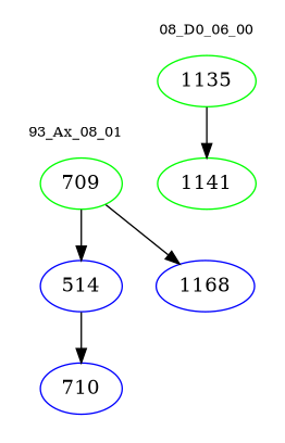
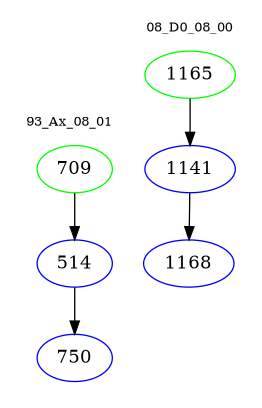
  digraph {
    node [color=blue]
    edge [color=black]
    n1 [color=green label=709]
    n2 [label=514]
-   n3 [label=710]
-   n4 [color=green label=1135]
-   n5 [color=green label=1141]
+   n3 [label=750]
+   n4 [color=green label=1165]
+   n5 [label=1141]
    n6 [label=1168]
    subgraph cluster_1 {
      color=white
      fontsize=10
      label="93_Ax_08_01"
      n1
      n2
      n3
    }
    subgraph cluster_2 {
      color=white
      fontsize=10
-     label="08_D0_06_00"
+     label="08_D0_08_00"
      n4
      n5
      n6
    }
    n1 -> n2
    n2 -> n3
    n4 -> n5
-   n1 -> n6
+   n5 -> n6
  }
